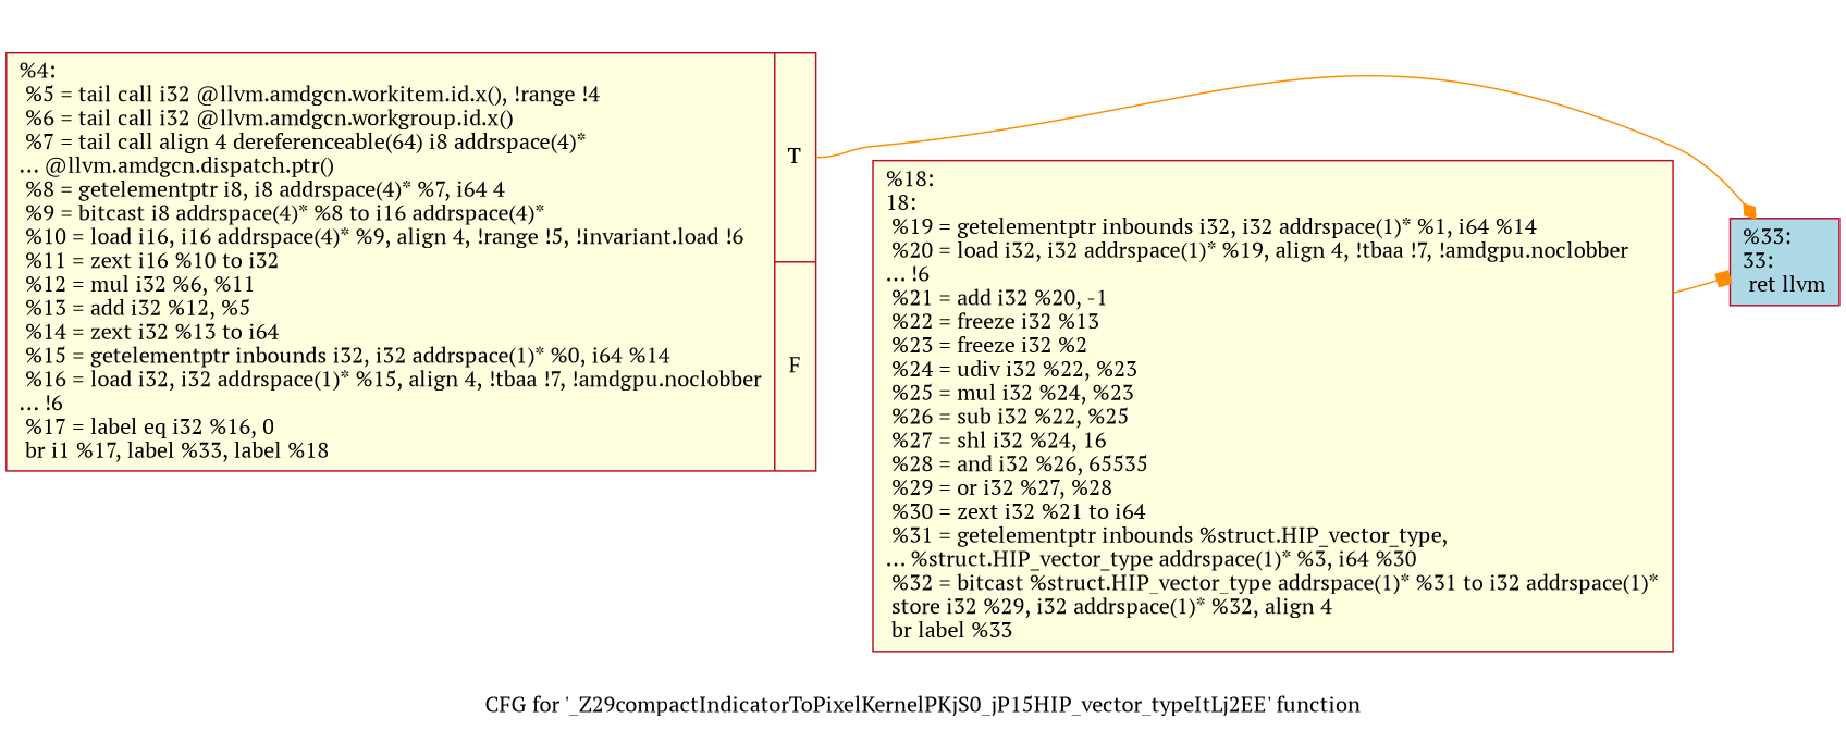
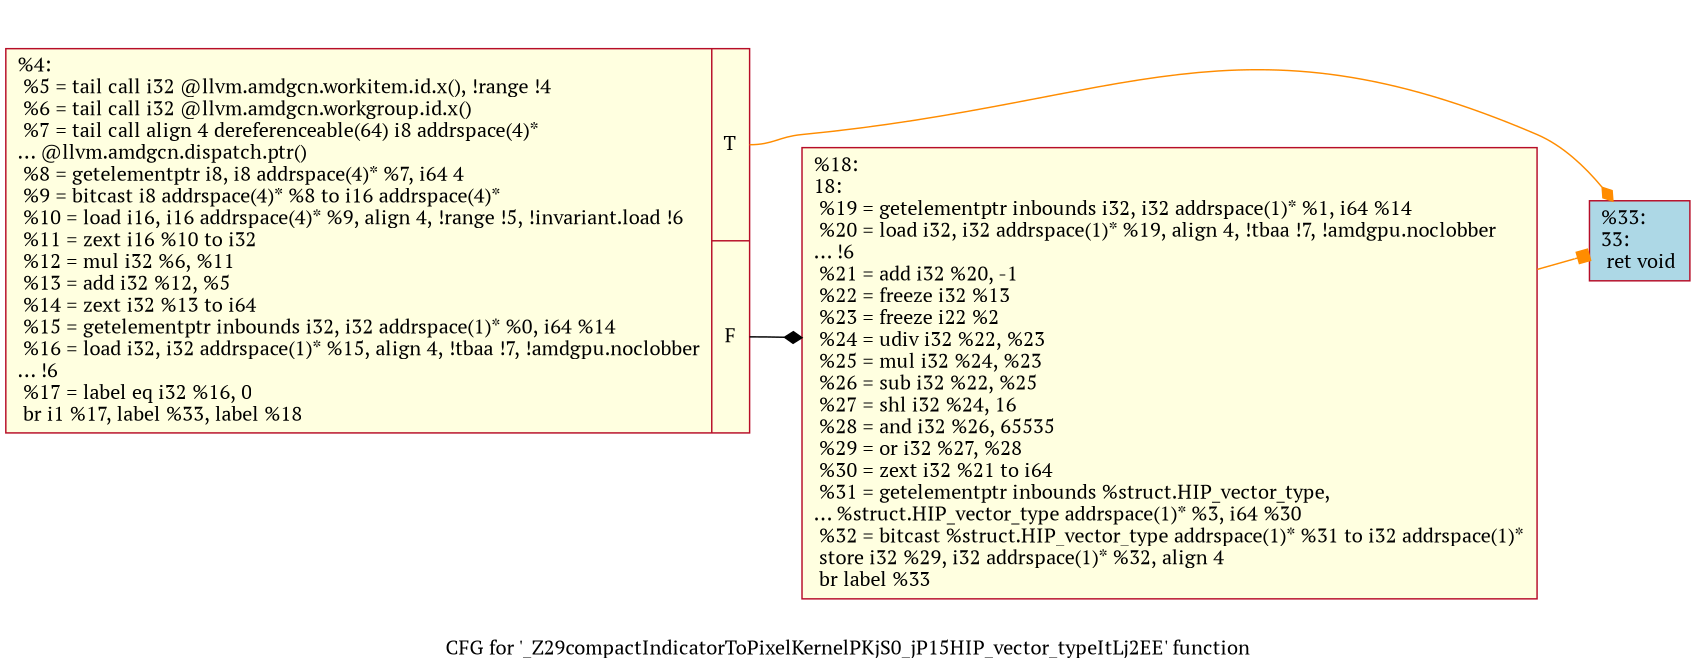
  digraph {
    fontname="PT Serif"
    label="CFG for '_Z29compactIndicatorToPixelKernelPKjS0_jP15HIP_vector_typeItLj2EE' function"
    rankdir=LR
    node [color="#b70d28ff" fillcolor=lightyellow fontname="PT Serif" shape=record style=filled]
    edge [arrowhead=diamond color=darkorange fontname="PT Serif"]
    n1 [label="{%4:\l  %5 = tail call i32 @llvm.amdgcn.workitem.id.x(), !range !4\l  %6 = tail call i32 @llvm.amdgcn.workgroup.id.x()\l  %7 = tail call align 4 dereferenceable(64) i8 addrspace(4)*\l... @llvm.amdgcn.dispatch.ptr()\l  %8 = getelementptr i8, i8 addrspace(4)* %7, i64 4\l  %9 = bitcast i8 addrspace(4)* %8 to i16 addrspace(4)*\l  %10 = load i16, i16 addrspace(4)* %9, align 4, !range !5, !invariant.load !6\l  %11 = zext i16 %10 to i32\l  %12 = mul i32 %6, %11\l  %13 = add i32 %12, %5\l  %14 = zext i32 %13 to i64\l  %15 = getelementptr inbounds i32, i32 addrspace(1)* %0, i64 %14\l  %16 = load i32, i32 addrspace(1)* %15, align 4, !tbaa !7, !amdgpu.noclobber\l... !6\l  %17 = label eq i32 %16, 0\l  br i1 %17, label %33, label %18\l|{<s0>T|<s1>F}}"]
-   n2 [fillcolor=lightblue label="{%33:\l33:                                               \l  ret llvm\l}"]
-   n3 [label="{%18:\l18:                                               \l  %19 = getelementptr inbounds i32, i32 addrspace(1)* %1, i64 %14\l  %20 = load i32, i32 addrspace(1)* %19, align 4, !tbaa !7, !amdgpu.noclobber\l... !6\l  %21 = add i32 %20, -1\l  %22 = freeze i32 %13\l  %23 = freeze i32 %2\l  %24 = udiv i32 %22, %23\l  %25 = mul i32 %24, %23\l  %26 = sub i32 %22, %25\l  %27 = shl i32 %24, 16\l  %28 = and i32 %26, 65535\l  %29 = or i32 %27, %28\l  %30 = zext i32 %21 to i64\l  %31 = getelementptr inbounds %struct.HIP_vector_type,\l... %struct.HIP_vector_type addrspace(1)* %3, i64 %30\l  %32 = bitcast %struct.HIP_vector_type addrspace(1)* %31 to i32 addrspace(1)*\l  store i32 %29, i32 addrspace(1)* %32, align 4\l  br label %33\l}"]
+   n2 [fillcolor=lightblue label="{%33:\l33:                                               \l  ret void\l}"]
+   n3 [label="{%18:\l18:                                               \l  %19 = getelementptr inbounds i32, i32 addrspace(1)* %1, i64 %14\l  %20 = load i32, i32 addrspace(1)* %19, align 4, !tbaa !7, !amdgpu.noclobber\l... !6\l  %21 = add i32 %20, -1\l  %22 = freeze i32 %13\l  %23 = freeze i22 %2\l  %24 = udiv i32 %22, %23\l  %25 = mul i32 %24, %23\l  %26 = sub i32 %22, %25\l  %27 = shl i32 %24, 16\l  %28 = and i32 %26, 65535\l  %29 = or i32 %27, %28\l  %30 = zext i32 %21 to i64\l  %31 = getelementptr inbounds %struct.HIP_vector_type,\l... %struct.HIP_vector_type addrspace(1)* %3, i64 %30\l  %32 = bitcast %struct.HIP_vector_type addrspace(1)* %31 to i32 addrspace(1)*\l  store i32 %29, i32 addrspace(1)* %32, align 4\l  br label %33\l}"]
    n1 -> n2 [tailport=s0]
+   n1 -> n3 [color=black tailport=s1]
    n3 -> n2 [arrowhead=box]
  }
